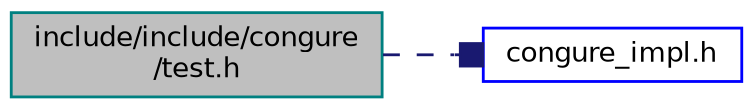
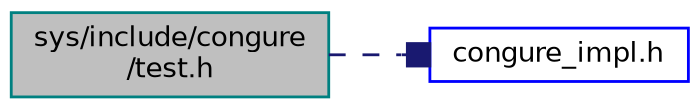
  digraph {
    rankdir=LR
    node [fontname=Helvetica fontsize=10 shape=record style=filled]
-   n1 [color=teal fillcolor=grey75 fontcolor=black height=0.2 label="include/include/congure\l/test.h" width=0.4]
+   n1 [color=teal fillcolor=grey75 fontcolor=black height=0.2 label="sys/include/congure\l/test.h" width=0.4]
    n2 [color=blue fillcolor=white height=0.2 label="congure_impl.h" width=0.4]
    n1 -> n2 [color=midnightblue fontname=Helvetica fontsize=10 labelfontname=Helvetica labelfontsize=10 style=dashed arrowhead=box]
  }
